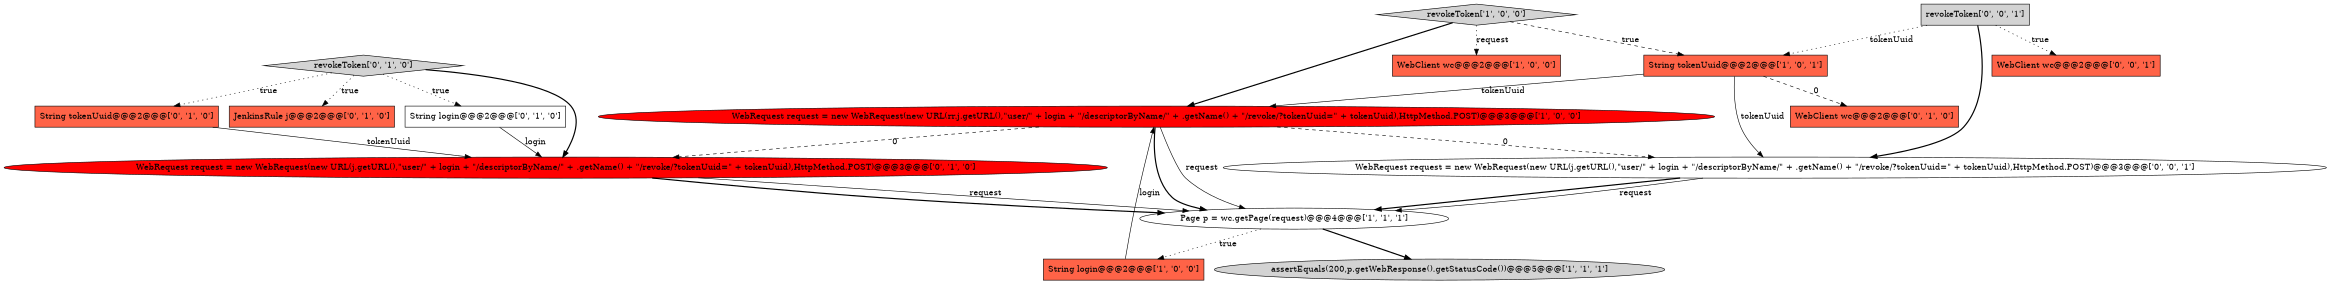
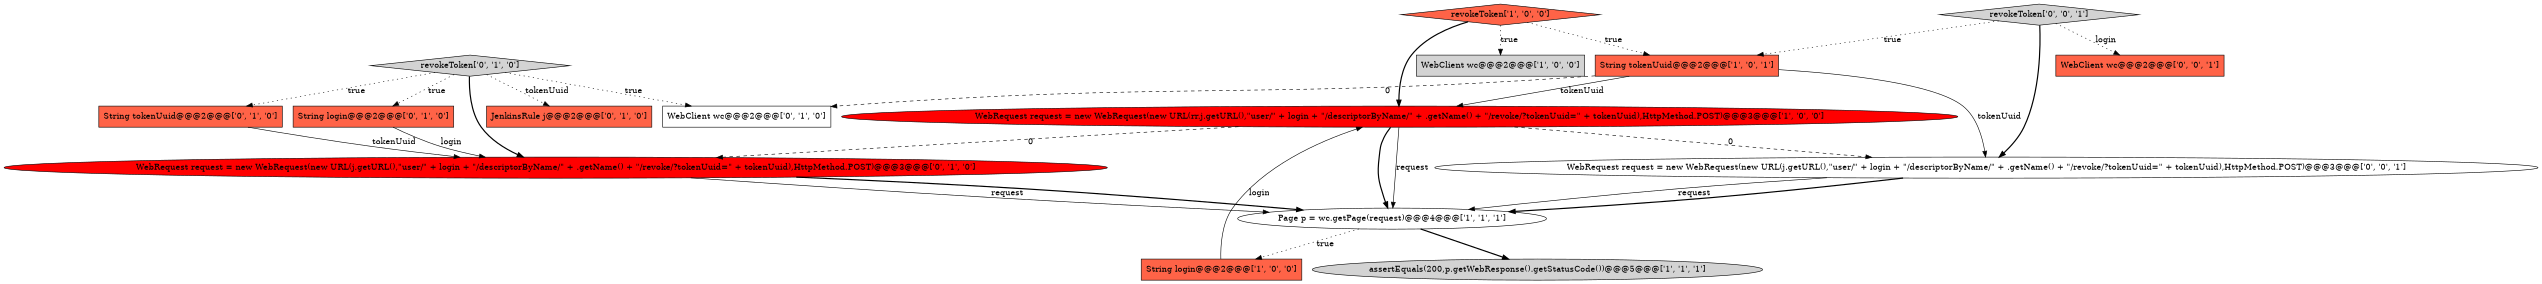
  digraph {
    node [fillcolor=tomato shape=box style=filled]
    edge [style=dotted]
    n1 [fillcolor=red label="WebRequest request = new WebRequest(new URL(rr.j.getURL(),\"user/\" + login + \"/descriptorByName/\" + .getName() + \"/revoke/?tokenUuid=\" + tokenUuid),HttpMethod.POST)@@@3@@@['1', '0', '0']" shape=ellipse]
    n2 [fillcolor=white label="WebRequest request = new WebRequest(new URL(j.getURL(),\"user/\" + login + \"/descriptorByName/\" + .getName() + \"/revoke/?tokenUuid=\" + tokenUuid),HttpMethod.POST)@@@3@@@['0', '0', '1']" shape=ellipse]
    n3 [fillcolor=red label="WebRequest request = new WebRequest(new URL(j.getURL(),\"user/\" + login + \"/descriptorByName/\" + .getName() + \"/revoke/?tokenUuid=\" + tokenUuid),HttpMethod.POST)@@@3@@@['0', '1', '0']" shape=ellipse]
    n4 [fillcolor=white label="Page p = wc.getPage(request)@@@4@@@['1', '1', '1']" shape=ellipse]
    n5 [fillcolor=lightgray label="assertEquals(200,p.getWebResponse().getStatusCode())@@@5@@@['1', '1', '1']" shape=ellipse]
    n6 [label="String login@@@2@@@['1', '0', '0']"]
    n7 [label="String tokenUuid@@@2@@@['1', '0', '1']"]
-   n8 [label="WebClient wc@@@2@@@['0', '1', '0']"]
+   n8 [fillcolor=white label="WebClient wc@@@2@@@['0', '1', '0']"]
    n9 [fillcolor=lightgray label="revokeToken['0', '1', '0']" shape=diamond]
    n10 [label="String tokenUuid@@@2@@@['0', '1', '0']"]
-   n11 [fillcolor=white label="String login@@@2@@@['0', '1', '0']"]
+   n11 [label="String login@@@2@@@['0', '1', '0']"]
    n12 [label="JenkinsRule j@@@2@@@['0', '1', '0']"]
    n13 [label="WebClient wc@@@2@@@['0', '0', '1']"]
-   n14 [fillcolor=lightgray label="revokeToken['1', '0', '0']" shape=diamond]
-   n15 [label="WebClient wc@@@2@@@['1', '0', '0']"]
-   n16 [fillcolor=lightgray label="revokeToken['0', '0', '1']"]
+   n14 [label="revokeToken['1', '0', '0']" shape=diamond]
+   n15 [fillcolor=lightgray label="WebClient wc@@@2@@@['1', '0', '0']"]
+   n16 [fillcolor=lightgray label="revokeToken['0', '0', '1']" shape=diamond]
    n1 -> n2 [label=0 style=dashed]
    n1 -> n3 [label=0 style=dashed]
    n1 -> n4 [style=bold]
    n1 -> n4 [label=request style=solid]
    n2 -> n4 [style=bold]
    n2 -> n4 [label=request style=solid]
    n3 -> n4 [label=request style=solid]
    n3 -> n4 [style=bold]
    n4 -> n5 [style=bold]
    n4 -> n6 [label=true]
    n6 -> n1 [label=login style=solid]
    n7 -> n1 [label=tokenUuid style=solid]
    n7 -> n2 [label=tokenUuid style=solid]
    n7 -> n8 [label=0 style=dashed]
    n9 -> n3 [style=bold]
+   n9 -> n8 [label=true]
    n9 -> n10 [label=true]
    n9 -> n11 [label=true]
-   n9 -> n12 [label=true]
+   n9 -> n12 [label=tokenUuid]
    n10 -> n3 [label=tokenUuid style=solid]
    n11 -> n3 [label=login style=solid]
    n14 -> n1 [style=bold]
-   n14 -> n7 [label=true style=dashed]
-   n14 -> n15 [label=request]
+   n14 -> n7 [label=true]
+   n14 -> n15 [label=true]
    n16 -> n2 [style=bold]
-   n16 -> n7 [label=tokenUuid]
-   n16 -> n13 [label=true]
+   n16 -> n7 [label=true]
+   n16 -> n13 [label=login]
  }
